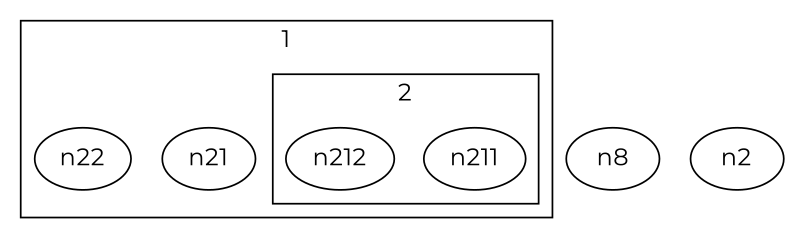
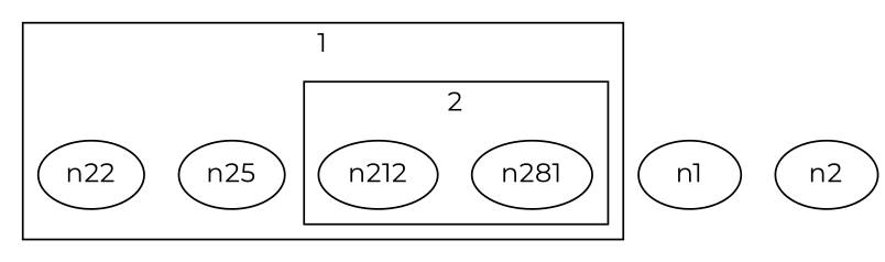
  graph {
    fontname=Montserrat
    node [fontname=Montserrat]
-   n211
+   n211 [label=n281]
    n212
-   n21
+   n21 [label=n25]
    n22
-   n1 [label=n8]
+   n1
    n2
    subgraph cluster_1 {
      label=1
      n21
      n22
      subgraph cluster_2 {
        label=2
        n211
        n212
      }
    }
  }
